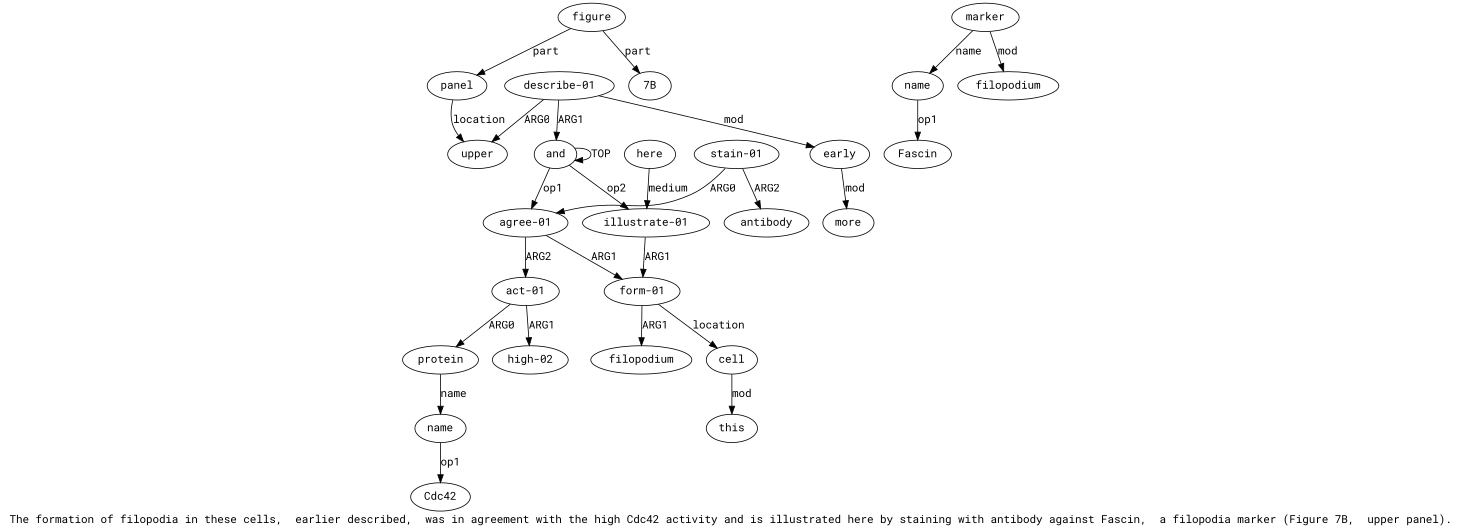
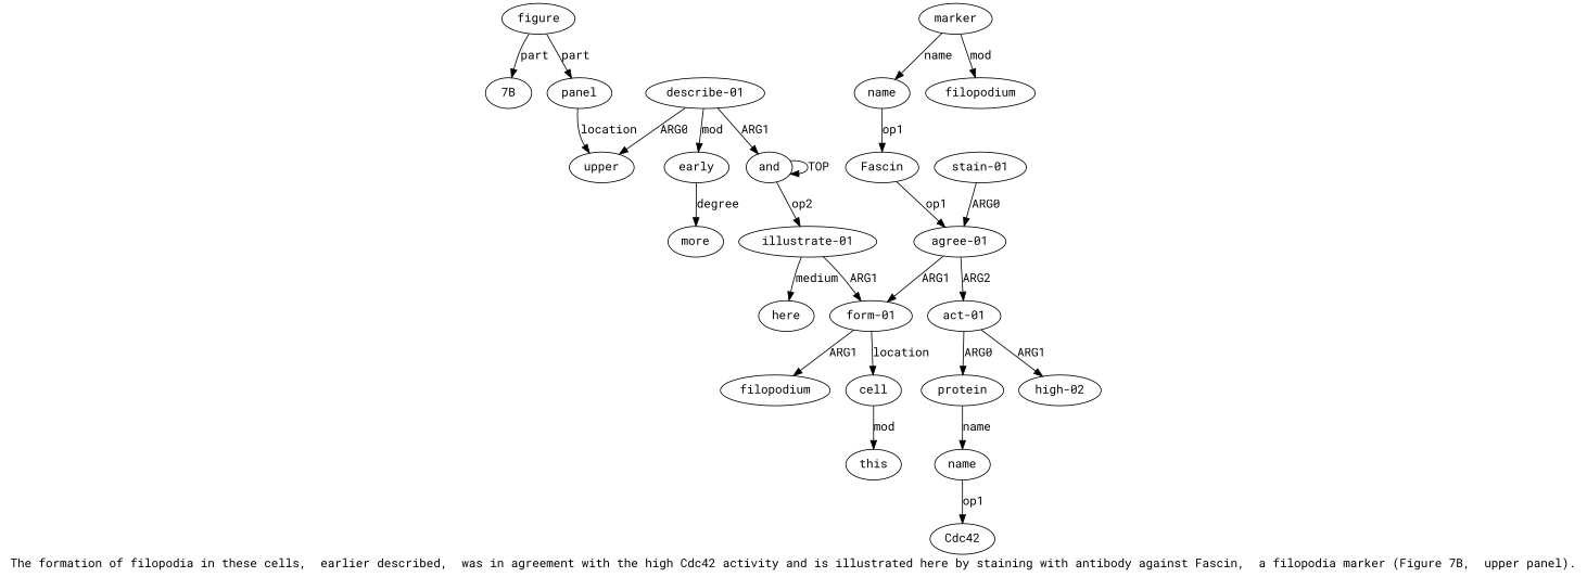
  digraph {
    fontname="Roboto Mono"
    label="The formation of filopodia in these cells,  earlier described,  was in agreement with the high Cdc42 activity and is illustrated here by staining with antibody against Fascin,  a filopodia marker (Figure 7B,  upper panel)."
    node [color=black fontname="Roboto Mono" gold_ind=-1 gold_label=name test_ind=-1 test_label=name]
    edge [color=black fontname="Roboto Mono" gold_label=ARG1 test_label=ARG1]
    n1 [gold_ind=20 gold_label=upper label=upper test_ind=20 test_label=upper]
    n2 [gold_ind=21 gold_label=figure label=figure test_ind=21 test_label=figure]
    n3 [gold_label="7B" label="7B" test_label="7B"]
    n4 [gold_ind=19 gold_label=panel label=panel test_ind=19 test_label=panel]
    n5 [gold_ind=22 gold_label=early label=early test_ind=22 test_label=early]
    n6 [gold_ind=23 gold_label=more label=more test_ind=23 test_label=more]
    n7 [gold_label=Cdc42 label=Cdc42 test_label=Cdc42]
    n8 [gold_label=Fascin label=Fascin test_label=Fascin]
    n9 [gold_ind=15 label=name test_ind=15]
    n10 [gold_ind=14 gold_label=marker label=marker test_ind=14 test_label=marker]
    n11 [gold_ind=16 gold_label=filopodium label=filopodium test_ind=16 test_label=filopodium]
    n12 [gold_ind=17 gold_label=here label=here test_ind=17 test_label=here]
    n13 [gold_ind=11 gold_label="stain-01" label="stain-01" test_ind=11 test_label="stain-01"]
-   n14 [gold_ind=12 gold_label=antibody label=antibody test_ind=12 test_label=antibody]
    n15 [gold_ind=1 gold_label="agree-01" label="agree-01" test_ind=1 test_label="agree-01"]
    n16 [gold_ind=10 gold_label="illustrate-01" label="illustrate-01" test_ind=10 test_label="illustrate-01"]
    n17 [gold_ind=2 gold_label="form-01" label="form-01" test_ind=2 test_label="form-01"]
    n18 [gold_ind=3 gold_label=filopodium label=filopodium test_ind=3 test_label=filopodium]
    n19 [gold_ind=4 gold_label=cell label=cell test_ind=4 test_label=cell]
    n20 [gold_ind=5 gold_label=this label=this test_ind=5 test_label=this]
    n21 [gold_ind=18 gold_label="describe-01" label="describe-01" test_ind=18 test_label="describe-01"]
    n22 [gold_ind=0 gold_label=and label=and test_ind=0 test_label=and]
    n23 [gold_ind=6 gold_label="act-01" label="act-01" test_ind=6 test_label="act-01"]
    n24 [gold_ind=7 gold_label=protein label=protein test_ind=7 test_label=protein]
    n25 [gold_ind=9 gold_label="high-02" label="high-02" test_ind=9 test_label="high-02"]
    n26 [gold_ind=8 label=name test_ind=8]
    n2 -> n3 [gold_label=mod label=part test_label=mod]
    n2 -> n4 [gold_label=part label=part test_label=part]
    n4 -> n1 [gold_label=location label=location test_label=location]
-   n5 -> n6 [gold_label=degree label=mod test_label=degree]
+   n5 -> n6 [gold_label=degree label=degree test_label=degree]
    n9 -> n8 [gold_label=op1 label=op1 test_label=op1]
    n10 -> n9 [gold_label=name label=name test_label=name]
    n10 -> n11 [gold_label=mod label=mod test_label=mod]
-   n13 -> n14 [gold_label=ARG2 label=ARG2 test_label=ARG2]
    n13 -> n15 [gold_label=ARG0 label=ARG0 test_label=ARG0]
    n15 -> n17 [label=ARG1]
    n15 -> n23 [gold_label=ARG2 label=ARG2 test_label=ARG2]
-   n12 -> n16 [gold_label=medium label=medium test_label=medium]
+   n16 -> n12 [gold_label=medium label=medium test_label=medium]
    n16 -> n17 [label=ARG1]
    n17 -> n18 [label=ARG1]
    n17 -> n19 [gold_label=location label=location test_label=location]
    n19 -> n20 [gold_label=mod label=mod test_label=mod]
    n21 -> n1 [gold_label=ARG0 label=ARG0 test_label=ARG0]
    n21 -> n5 [gold_label=mod label=mod test_label=mod]
    n21 -> n22 [label=ARG1]
-   n22 -> n15 [gold_label=op1 label=op1 test_label=op1]
+   n8 -> n15 [gold_label=op1 label=op1 test_label=op1]
    n22 -> n16 [gold_label=op2 label=op2 test_label=op2]
    n22 -> n22 [gold_label=TOP label=TOP test_label=TOP]
    n23 -> n24 [gold_label=ARG0 label=ARG0 test_label=ARG0]
    n23 -> n25 [label=ARG1]
    n24 -> n26 [gold_label=name label=name test_label=name]
    n26 -> n7 [gold_label=op1 label=op1 test_label=op1]
  }
